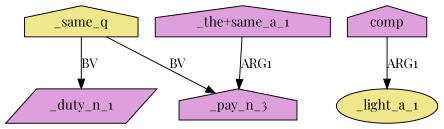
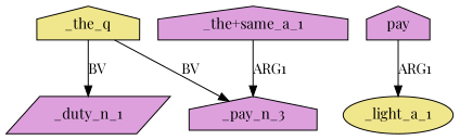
  digraph {
    fontname="Playfair Display"
    node [fillcolor=plum fontname="Playfair Display" shape=house style=filled]
    edge [fontname="Playfair Display"]
-   _the_q [fillcolor=khaki label=_same_q]
+   _the_q [fillcolor=khaki]
    _duty_n_1 [shape=parallelogram]
    n3 [label=_pay_n_3]
    _light_a_1 [fillcolor=khaki shape=ellipse]
-   comp
+   comp [label=pay]
    "_the+same_a_1"
    _the_q -> _duty_n_1 [label=BV]
    _the_q -> n3 [label=BV]
    comp -> _light_a_1 [label=ARG1]
    "_the+same_a_1" -> n3 [label=ARG1]
  }
